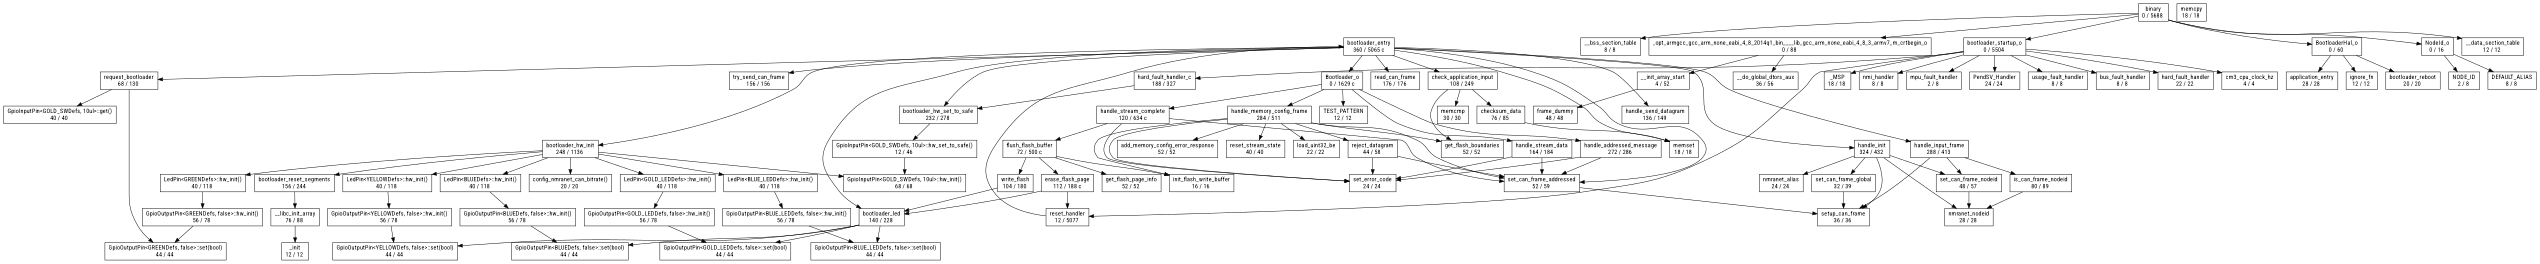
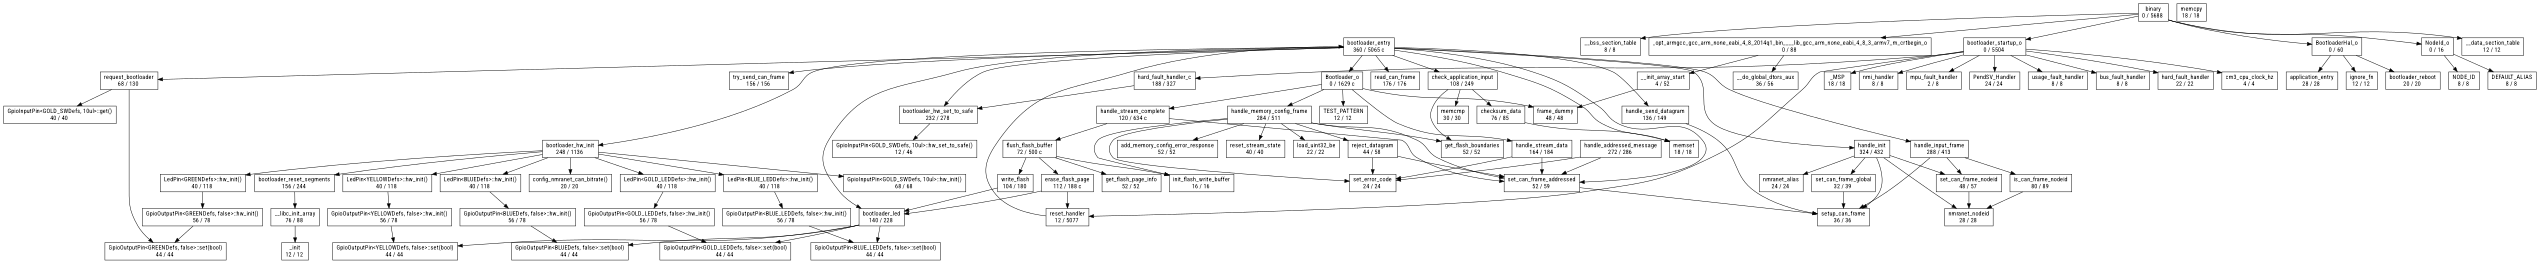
  digraph {
    fontname="Roboto Condensed"
    node [fontname="Roboto Condensed" shape=box]
    edge [fontname="Roboto Condensed"]
    n1 [label="config_nmranet_can_bitrate()\n20 / 20 "]
    n2 [label="_init\n12 / 12 "]
    n3 [label="PendSV_Handler\n24 / 24 "]
    n4 [label="handle_memory_config_frame\n284 / 511 "]
    n5 [label="add_memory_config_error_response\n52 / 52 "]
    n6 [label="get_flash_boundaries\n52 / 52 "]
    n7 [label="reset_stream_state\n40 / 40 "]
    n8 [label="init_flash_write_buffer\n16 / 16 "]
    n9 [label="set_error_code\n24 / 24 "]
    n10 [label="load_uint32_be\n22 / 22 "]
    n11 [label="reject_datagram\n44 / 58 "]
    n12 [label="set_can_frame_addressed\n52 / 59 "]
    n13 [label="setup_can_frame\n36 / 36 "]
    n14 [label="reset_handler\n12 / 5077 "]
    n15 [label="bootloader_entry\n360 / 5065 c"]
    n16 [label="handle_init\n324 / 432 "]
    n17 [label="bootloader_led\n140 / 228 "]
    n18 [label="bootloader_hw_set_to_safe\n232 / 278 "]
    n19 [label="memset\n18 / 18 "]
    n20 [label="request_bootloader\n68 / 130 "]
    n21 [label="bootloader_hw_init\n248 / 1136 "]
    n22 [label="check_application_input\n108 / 249 "]
    n23 [label="handle_send_datagram\n136 / 149 "]
    n24 [label="read_can_frame\n176 / 176 "]
    n25 [label="Bootloader_o\n0 / 1629 c"]
    n26 [label="handle_input_frame\n288 / 413 "]
    n27 [label="try_send_can_frame\n156 / 156 "]
    n28 [label="nmranet_alias\n24 / 24 "]
    n29 [label="nmranet_nodeid\n28 / 28 "]
    n30 [label="set_can_frame_global\n32 / 39 "]
    n31 [label="set_can_frame_nodeid\n48 / 57 "]
    n32 [label="erase_flash_page\n112 / 188 c"]
    n33 [label="GpioOutputPin<BLUE_LEDDefs, false>::set(bool)\n44 / 44 "]
    n34 [label="GpioOutputPin<BLUEDefs, false>::set(bool)\n44 / 44 "]
    n35 [label="GpioOutputPin<YELLOWDefs, false>::set(bool)\n44 / 44 "]
    n36 [label="GpioOutputPin<GOLD_LEDDefs, false>::set(bool)\n44 / 44 "]
    n37 [label="hard_fault_handler_c\n188 / 327 "]
    n38 [label="GpioInputPin<GOLD_SWDefs, 10ul>::hw_set_to_safe()\n12 / 46 "]
    n39 [label="LedPin<BLUEDefs>::hw_init()\n40 / 118 "]
    n40 [label="GpioOutputPin<BLUEDefs, false>::hw_init()\n56 / 78 "]
-   n41 [label="NODE_ID\n2 / 8 "]
+   n41 [label="NODE_ID\n8 / 8 "]
    n42 [label="GpioOutputPin<GREENDefs, false>::set(bool)\n44 / 44 "]
    n43 [label="memcpy\n18 / 18 "]
    n44 [label="BootloaderHal_o\n0 / 60 "]
    n45 [label="bootloader_reboot\n20 / 20 "]
    n46 [label="application_entry\n28 / 28 "]
    n47 [label="ignore_fn\n12 / 12 "]
    n48 [label="LedPin<GREENDefs>::hw_init()\n40 / 118 "]
    n49 [label="GpioOutputPin<GREENDefs, false>::hw_init()\n56 / 78 "]
    n50 [label="NodeId_o\n0 / 16 "]
    n51 [label="DEFAULT_ALIAS\n8 / 8 "]
    n52 [label="__data_section_table\n12 / 12 "]
    n53 [label="handle_addressed_message\n272 / 286 "]
    n54 [label="frame_dummy\n48 / 48 "]
    n55 [label="GpioInputPin<GOLD_SWDefs, 10ul>::hw_init()\n68 / 68 "]
    n56 [label="GpioOutputPin<BLUE_LEDDefs, false>::hw_init()\n56 / 78 "]
    n57 [label="LedPin<GOLD_LEDDefs>::hw_init()\n40 / 118 "]
    n58 [label="GpioOutputPin<GOLD_LEDDefs, false>::hw_init()\n56 / 78 "]
    n59 [label="usage_fault_handler\n8 / 8 "]
    n60 [label="GpioInputPin<GOLD_SWDefs, 10ul>::get()\n40 / 40 "]
    n61 [label="bus_fault_handler\n8 / 8 "]
    n62 [label="__do_global_dtors_aux\n36 / 56 "]
    n63 [label="__init_array_start\n4 / 52 "]
    n64 [label="hard_fault_handler\n22 / 22 "]
    n65 [label="flush_flash_buffer\n72 / 500 c"]
    n66 [label="get_flash_page_info\n52 / 52 "]
    n67 [label="write_flash\n104 / 180 "]
    n68 [label="is_can_frame_nodeid\n80 / 89 "]
    n69 [label="memcmp\n30 / 30 "]
    n70 [label="__bss_section_table\n8 / 8 "]
    n71 [label="checksum_data\n76 / 85 "]
    n72 [label="bootloader_reset_segments\n156 / 244 "]
    n73 [label="LedPin<BLUE_LEDDefs>::hw_init()\n40 / 118 "]
    n74 [label="LedPin<YELLOWDefs>::hw_init()\n40 / 118 "]
    n75 [label="__libc_init_array\n76 / 88 "]
    n76 [label="GpioOutputPin<YELLOWDefs, false>::hw_init()\n56 / 78 "]
    n77 [label="handle_stream_complete\n120 / 634 c"]
    n78 [label="TEST_PATTERN\n12 / 12 "]
    n79 [label="handle_stream_data\n164 / 184 "]
    n80 [label="cm3_cpu_clock_hz\n4 / 4 "]
    n81 [label="binary\n0 / 5688 "]
    n82 [label="_opt_armgcc_gcc_arm_none_eabi_4_8_2014q1_bin____lib_gcc_arm_none_eabi_4_8_3_armv7_m_crtbegin_o\n0 / 88 "]
    n83 [label="bootloader_startup_o\n0 / 5504 "]
    n84 [label="_MSP\n18 / 18 "]
    n85 [label="nmi_handler\n8 / 8 "]
    n86 [label="mpu_fault_handler\n2 / 8 "]
    n4 -> n5
    n4 -> n6
    n4 -> n7
    n4 -> n8
    n4 -> n9
    n4 -> n10
    n4 -> n11
    n4 -> n12
    n11 -> n9
    n11 -> n12
    n12 -> n13
    n14 -> n15
    n15 -> n12
    n15 -> n16
    n15 -> n17
    n15 -> n18
    n15 -> n19
    n15 -> n20
    n15 -> n21
    n15 -> n22
    n15 -> n23
    n15 -> n24
    n15 -> n25
    n15 -> n26
    n15 -> n27
    n16 -> n13
    n16 -> n28
    n16 -> n29
    n16 -> n30
    n16 -> n31
    n17 -> n33
    n17 -> n34
    n17 -> n35
    n17 -> n36
    n18 -> n38
    n20 -> n42
    n20 -> n60
    n21 -> n1
    n21 -> n39
    n21 -> n48
    n21 -> n55
    n21 -> n57
    n21 -> n72
    n21 -> n73
    n21 -> n74
    n22 -> n6
    n22 -> n69
    n22 -> n71
+   n23 -> n13
    n25 -> n4
-   n25 -> n53
+   n25 -> n54
    n25 -> n77
    n25 -> n78
    n25 -> n79
    n26 -> n13
    n26 -> n31
    n26 -> n68
    n30 -> n13
    n31 -> n29
    n32 -> n14
    n32 -> n17
    n37 -> n18
-   n38 -> n55
    n39 -> n40
    n40 -> n34
    n44 -> n45
    n44 -> n46
    n44 -> n47
    n48 -> n49
    n49 -> n42
    n50 -> n41
    n50 -> n51
    n53 -> n9
    n53 -> n12
    n56 -> n33
    n57 -> n58
    n58 -> n36
    n63 -> n54
    n65 -> n8
    n65 -> n32
    n65 -> n66
    n65 -> n67
    n67 -> n17
    n68 -> n29
    n71 -> n19
    n72 -> n75
    n73 -> n56
    n74 -> n76
    n75 -> n2
    n76 -> n35
-   n77 -> n9
    n77 -> n12
    n77 -> n65
    n79 -> n9
    n79 -> n12
    n81 -> n44
    n81 -> n50
    n81 -> n52
    n81 -> n70
    n81 -> n82
    n81 -> n83
    n82 -> n62
    n82 -> n63
    n83 -> n3
    n83 -> n14
    n83 -> n37
    n83 -> n59
    n83 -> n61
    n83 -> n64
    n83 -> n80
    n83 -> n84
    n83 -> n85
    n83 -> n86
  }
